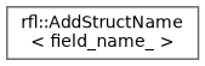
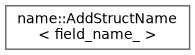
  digraph {
    rankdir=LR
-   n1 [color=grey40 fillcolor=white fontname=Helvetica fontsize=10 height=0.2 label="rfl::AddStructName\l\< field_name_ \>" shape=box style=filled width=0.4]
+   n1 [color=grey40 fillcolor=white fontname=Helvetica fontsize=10 height=0.2 label="name::AddStructName\l\< field_name_ \>" shape=box style=filled width=0.4]
  }
